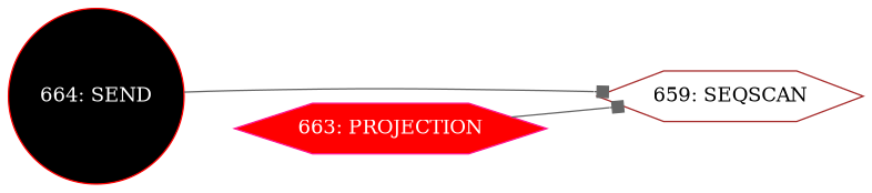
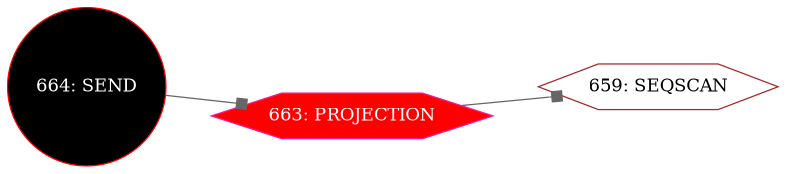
  digraph {
    rankdir=LR
    node [shape=hexagon fontcolor=white style=filled]
    edge [arrowhead=box color=gray40]
    n1 [color=brown label="659: SEQSCAN" fontcolor="" style=""]
    n2 [color=deeppink fillcolor=red label="663: PROJECTION"]
    n3 [color=red fillcolor=black label="664: SEND" shape=circle]
    n2 -> n1
-   n3 -> n1
+   n3 -> n2
  }
